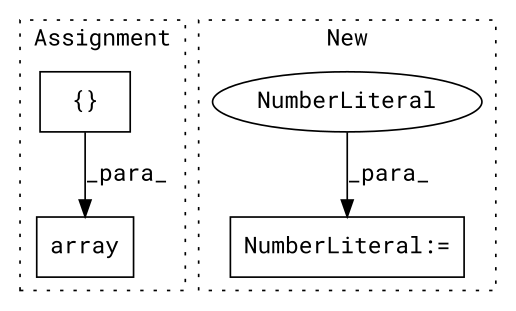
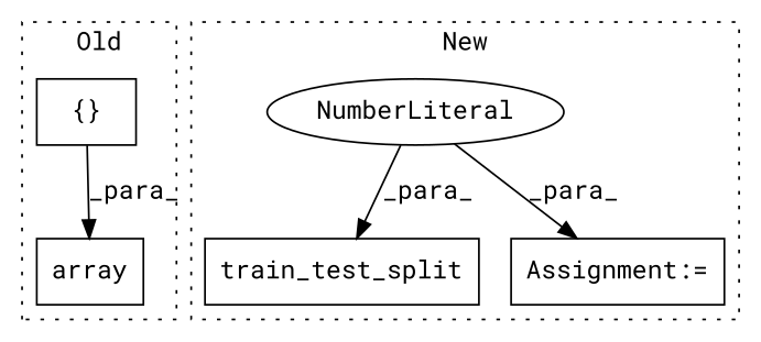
  digraph {
    fontname="Roboto Mono"
    node [a=32 fontname="Roboto Mono" l=2 shape=box]
    edge [fontname="Roboto Mono"]
    n1 [a=4 l="1,1" label="{}" s="1404,1415"]
    n2 [l="17,-5" label=array s="1339,1563"]
+   n3 [l="17,1" label=train_test_split s="1406,1467"]
    n4 [a=34 label=NumberLiteral s=1458 shape=ellipse]
-   n5 [a=7 label="NumberLiteral:=" s=1404]
+   n5 [a=7 label="Assignment:=" s=1404]
    subgraph cluster_1 {
-     label=Assignment
+     label=Old
      style=dotted
      n1
      n2
    }
    subgraph cluster_2 {
      label=New
      style=dotted
+     n3
      n4
      n5
    }
    n1 -> n2 [label=_para_]
+   n4 -> n3 [label=_para_]
    n4 -> n5 [label=_para_]
  }
